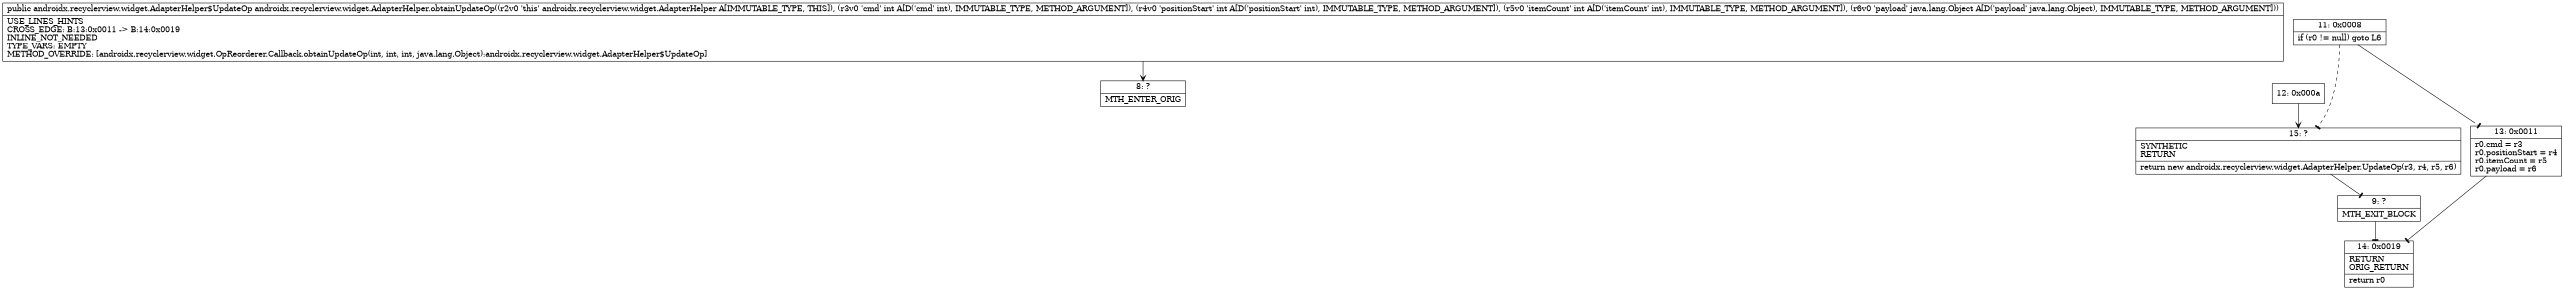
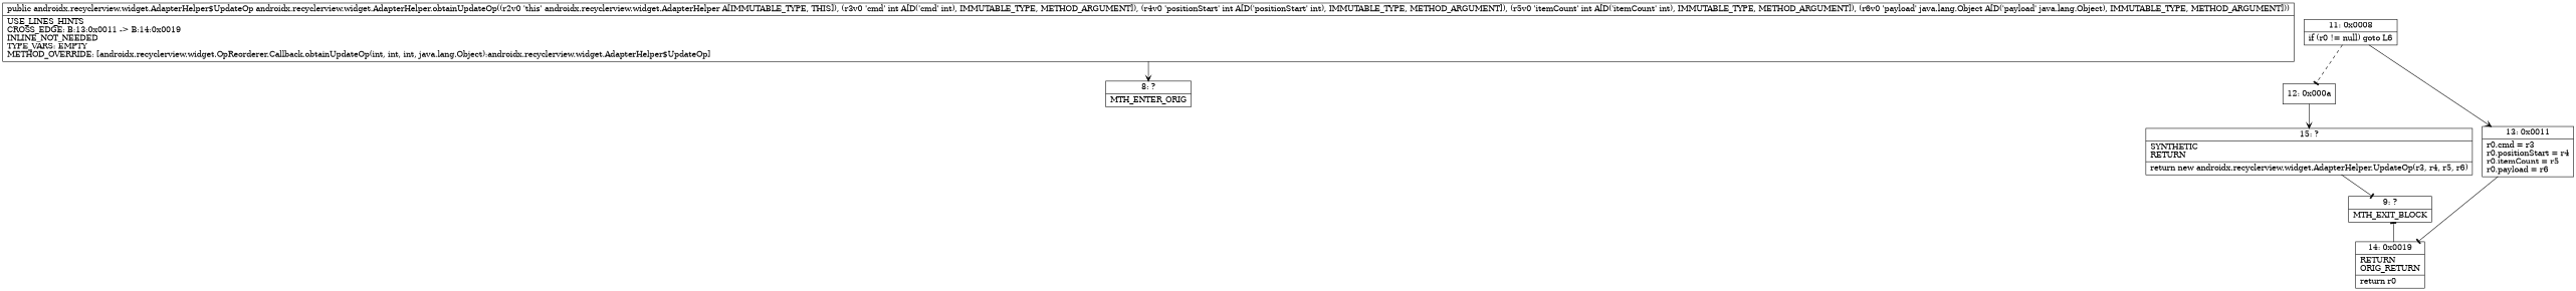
  digraph {
    node [shape=record]
    edge [arrowhead=tee]
    n1 [label="{8\:\ ?|MTH_ENTER_ORIG\l}"]
    n2 [label="{11\:\ 0x0008|if (r0 != null) goto L6\l}"]
    n3 [label="{12\:\ 0x000a}"]
    n4 [label="{13\:\ 0x0011|r0.cmd = r3\lr0.positionStart = r4\lr0.itemCount = r5\lr0.payload = r6\l}"]
    n5 [label="{15\:\ ?|SYNTHETIC\lRETURN\l|return new androidx.recyclerview.widget.AdapterHelper.UpdateOp(r3, r4, r5, r6)\l}"]
    n6 [label="{14\:\ 0x0019|RETURN\lORIG_RETURN\l|return r0\l}"]
    n7 [label="{9\:\ ?|MTH_EXIT_BLOCK\l}"]
    n8 [label="{public androidx.recyclerview.widget.AdapterHelper$UpdateOp androidx.recyclerview.widget.AdapterHelper.obtainUpdateOp((r2v0 'this' androidx.recyclerview.widget.AdapterHelper A[IMMUTABLE_TYPE, THIS]), (r3v0 'cmd' int A[D('cmd' int), IMMUTABLE_TYPE, METHOD_ARGUMENT]), (r4v0 'positionStart' int A[D('positionStart' int), IMMUTABLE_TYPE, METHOD_ARGUMENT]), (r5v0 'itemCount' int A[D('itemCount' int), IMMUTABLE_TYPE, METHOD_ARGUMENT]), (r6v0 'payload' java.lang.Object A[D('payload' java.lang.Object), IMMUTABLE_TYPE, METHOD_ARGUMENT]))  | USE_LINES_HINTS\lCROSS_EDGE: B:13:0x0011 \-\> B:14:0x0019\lINLINE_NOT_NEEDED\lTYPE_VARS: EMPTY\lMETHOD_OVERRIDE: [androidx.recyclerview.widget.OpReorderer.Callback.obtainUpdateOp(int, int, int, java.lang.Object):androidx.recyclerview.widget.AdapterHelper$UpdateOp]\l}"]
-   n2 -> n5 [style=dashed]
-   n2 -> n4
+   n2 -> n3 [style=dashed]
+   n2 -> n4 [arrowhead=vee]
    n3 -> n5 [arrowhead=vee]
    n4 -> n6
    n5 -> n7
-   n7 -> n6
+   n6 -> n7
    n8 -> n1 [arrowhead=vee]
  }
